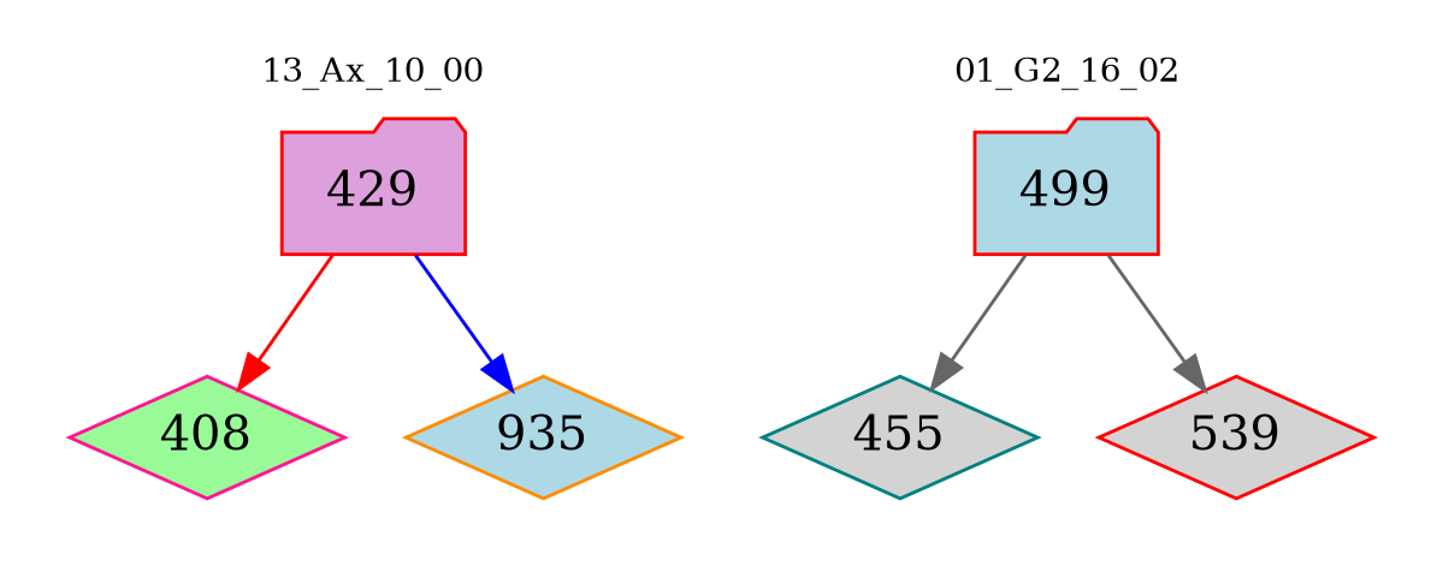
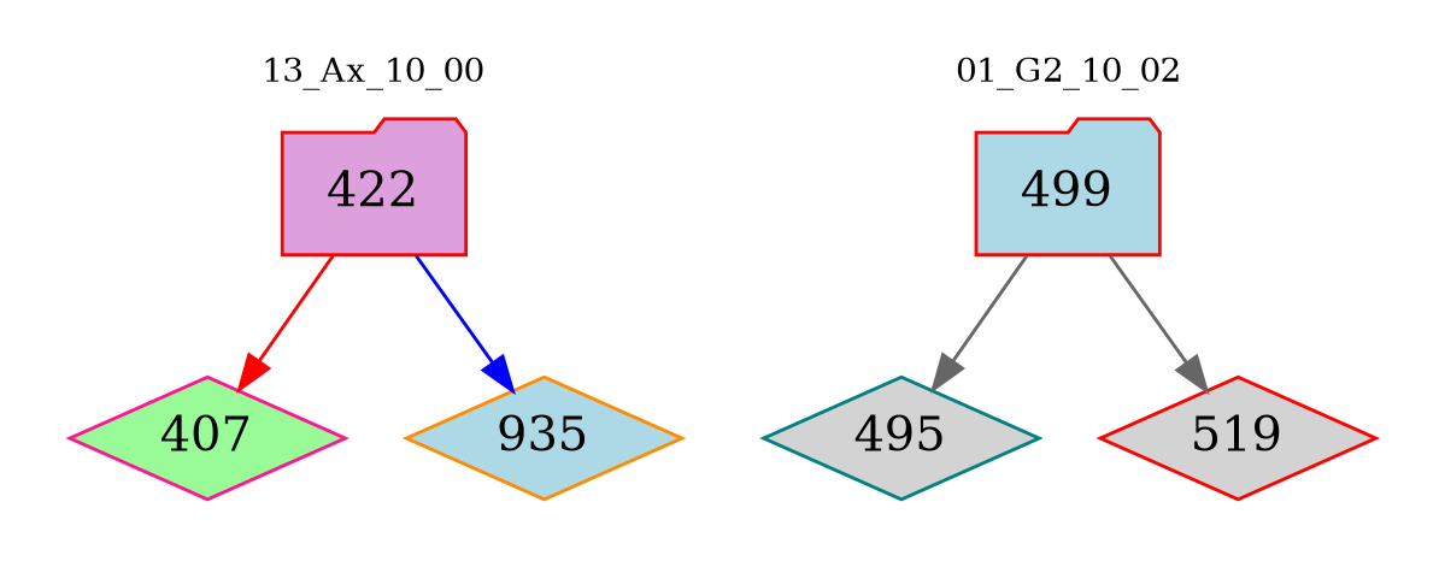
  digraph {
    node [color=red fillcolor=lightblue shape=diamond style=filled]
    edge [arrowhead=normal color=gray40]
-   n1 [fillcolor=plum label=429 shape=folder]
-   n2 [color=deeppink fillcolor=palegreen label=408]
+   n1 [fillcolor=plum label=422 shape=folder]
+   n2 [color=deeppink fillcolor=palegreen label=407]
    n3 [color=darkorange label=935]
    n4 [label=499 shape=folder]
-   n5 [color=teal fillcolor=lightgrey label=455]
-   n6 [fillcolor=lightgrey label=539]
+   n5 [color=teal fillcolor=lightgrey label=495]
+   n6 [fillcolor=lightgrey label=519]
    subgraph cluster_1 {
      color=white
      fontsize=10
      label="13_Ax_10_00"
      n1
      n2
      n3
    }
    subgraph cluster_2 {
      color=white
      fontsize=10
-     label="01_G2_16_02"
+     label="01_G2_10_02"
      n4
      n5
      n6
    }
    n1 -> n2 [color=red]
    n1 -> n3 [color=blue]
    n4 -> n5
    n4 -> n6
  }
